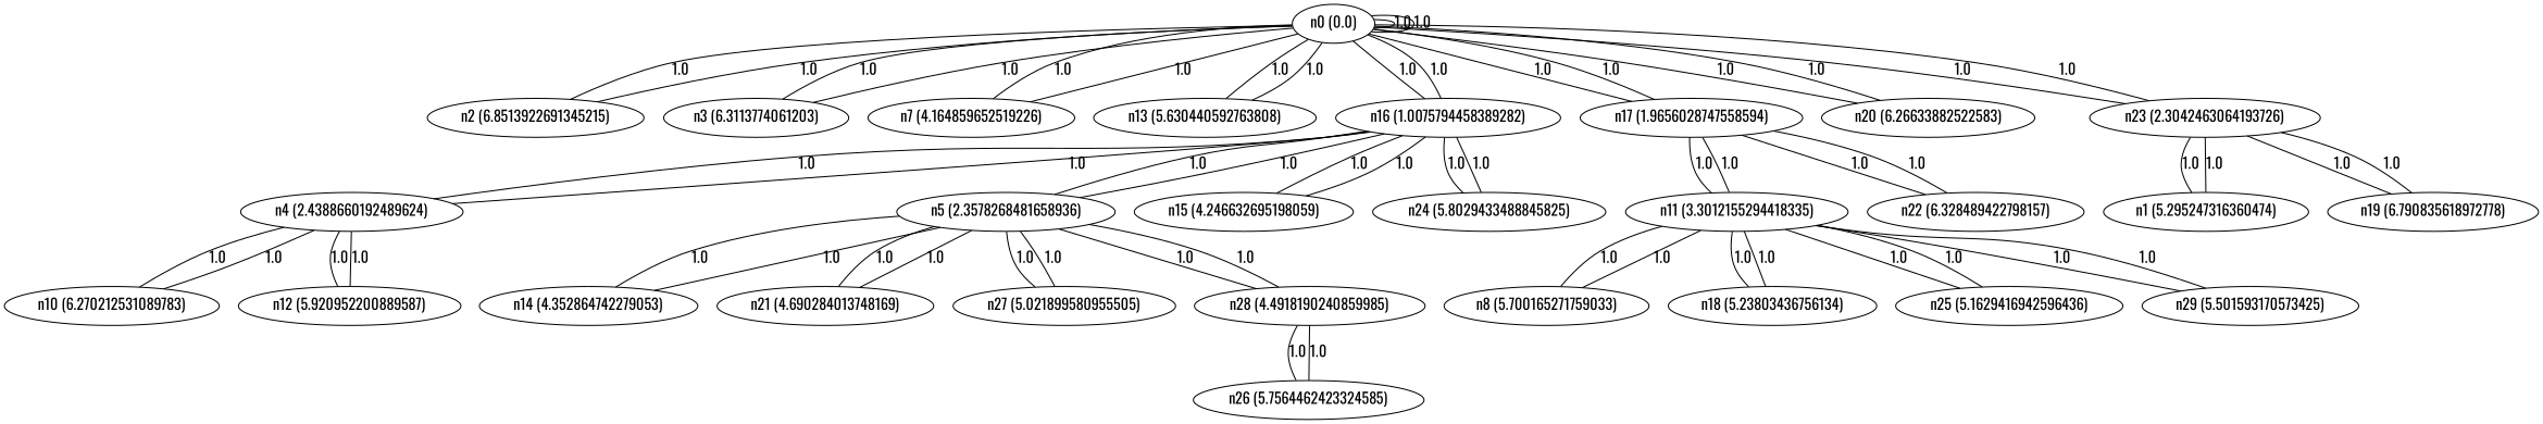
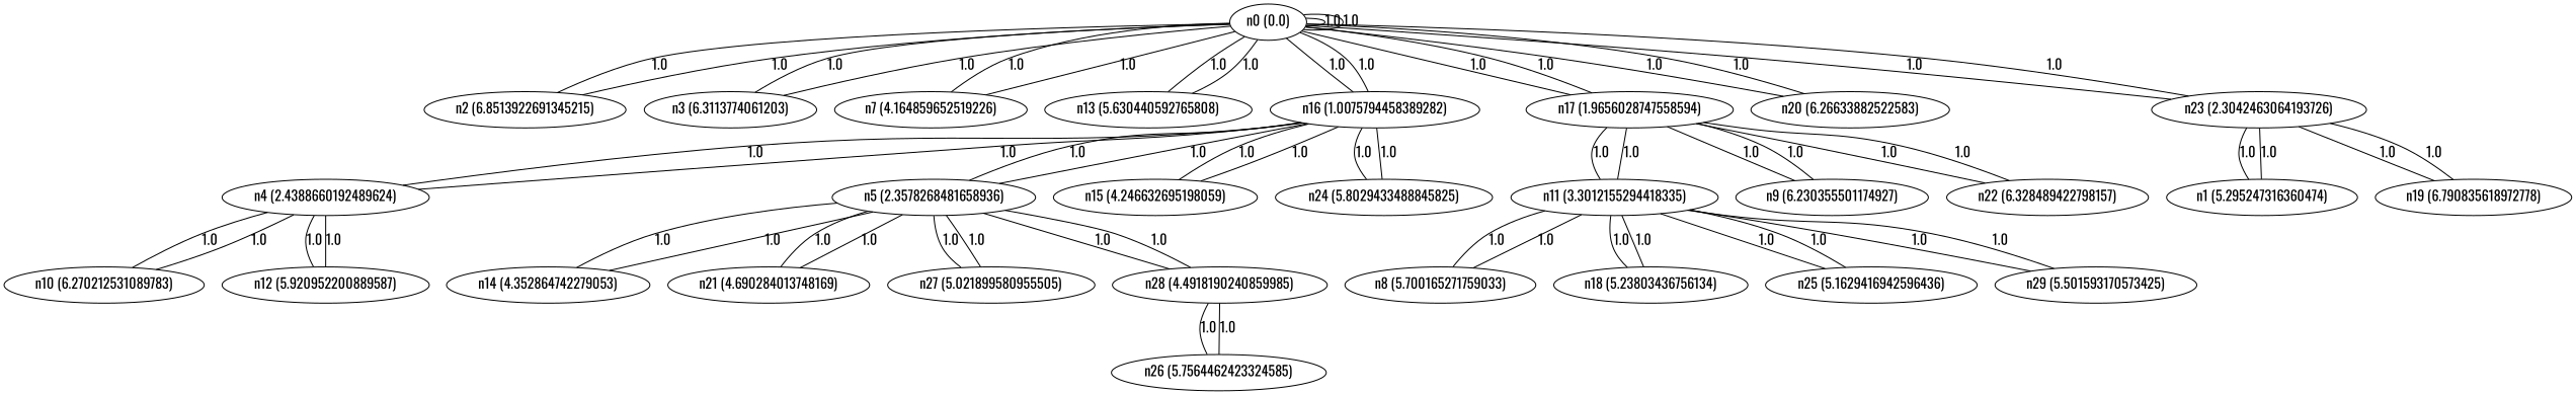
  graph {
    fontname=Oswald
    node [fontname=Oswald]
    edge [fontname=Oswald weight=1.0]
    n1 [label="n0 (0.0)"]
    n2 [label="n2 (6.8513922691345215)"]
    n3 [label="n3 (6.3113774061203)"]
    n4 [label="n7 (4.164859652519226)"]
-   n5 [label="n13 (5.630440592763808)"]
+   n5 [label="n13 (5.630440592765808)"]
    n6 [label="n16 (1.0075794458389282)"]
    n7 [label="n17 (1.9656028747558594)"]
    n8 [label="n20 (6.26633882522583)"]
    n9 [label="n23 (2.3042463064193726)"]
    n10 [label="n4 (2.4388660192489624)"]
    n11 [label="n5 (2.3578268481658936)"]
    n12 [label="n15 (4.246632695198059)"]
    n13 [label="n24 (5.8029433488845825)"]
    n14 [label="n11 (3.3012155294418335)"]
+   n15 [label="n9 (6.230355501174927)"]
    n16 [label="n22 (6.328489422798157)"]
    n17 [label="n1 (5.295247316360474)"]
    n18 [label="n19 (6.790835618972778)"]
    n19 [label="n10 (6.270212531089783)"]
    n20 [label="n12 (5.920952200889587)"]
    n21 [label="n14 (4.352864742279053)"]
    n22 [label="n21 (4.690284013748169)"]
    n23 [label="n27 (5.021899580955505)"]
    n24 [label="n28 (4.4918190240859985)"]
    n25 [label="n26 (5.7564462423324585)"]
    n26 [label="n8 (5.700165271759033)"]
    n27 [label="n18 (5.23803436756134)"]
    n28 [label="n25 (5.1629416942596436)"]
    n29 [label="n29 (5.501593170573425)"]
    n1 -- n1 [label=1.0]
    n1 -- n1 [label=1.0]
    n1 -- n2 [label=1.0]
    n1 -- n3 [label=1.0]
    n1 -- n4 [label=1.0]
    n1 -- n5 [label=1.0]
    n1 -- n6 [label=1.0]
    n1 -- n7 [label=1.0]
    n1 -- n8 [label=1.0]
    n1 -- n9 [label=1.0]
    n2 -- n1 [label=1.0]
    n3 -- n1 [label=1.0]
    n4 -- n1 [label=1.0]
    n5 -- n1 [label=1.0]
    n6 -- n1 [label=1.0]
    n6 -- n10 [label=1.0]
    n6 -- n11 [label=1.0]
    n6 -- n12 [label=1.0]
    n6 -- n13 [label=1.0]
    n7 -- n1 [label=1.0]
    n7 -- n14 [label=1.0]
+   n7 -- n15 [label=1.0]
    n7 -- n16 [label=1.0]
    n8 -- n1 [label=1.0]
    n9 -- n1 [label=1.0]
    n9 -- n17 [label=1.0]
    n9 -- n18 [label=1.0]
    n10 -- n6 [label=1.0]
    n10 -- n19 [label=1.0]
    n10 -- n20 [label=1.0]
    n11 -- n6 [label=1.0]
    n11 -- n21 [label=1.0]
    n11 -- n22 [label=1.0]
    n11 -- n23 [label=1.0]
    n11 -- n24 [label=1.0]
    n12 -- n6 [label=1.0]
    n13 -- n6 [label=1.0]
    n14 -- n7 [label=1.0]
    n14 -- n26 [label=1.0]
    n14 -- n27 [label=1.0]
    n14 -- n28 [label=1.0]
    n14 -- n29 [label=1.0]
+   n15 -- n7 [label=1.0]
    n16 -- n7 [label=1.0]
    n17 -- n9 [label=1.0]
    n18 -- n9 [label=1.0]
    n19 -- n10 [label=1.0]
    n20 -- n10 [label=1.0]
    n21 -- n11 [label=1.0]
    n22 -- n11 [label=1.0]
    n23 -- n11 [label=1.0]
    n24 -- n11 [label=1.0]
    n24 -- n25 [label=1.0]
    n25 -- n24 [label=1.0]
    n26 -- n14 [label=1.0]
    n27 -- n14 [label=1.0]
    n28 -- n14 [label=1.0]
    n29 -- n14 [label=1.0]
  }
